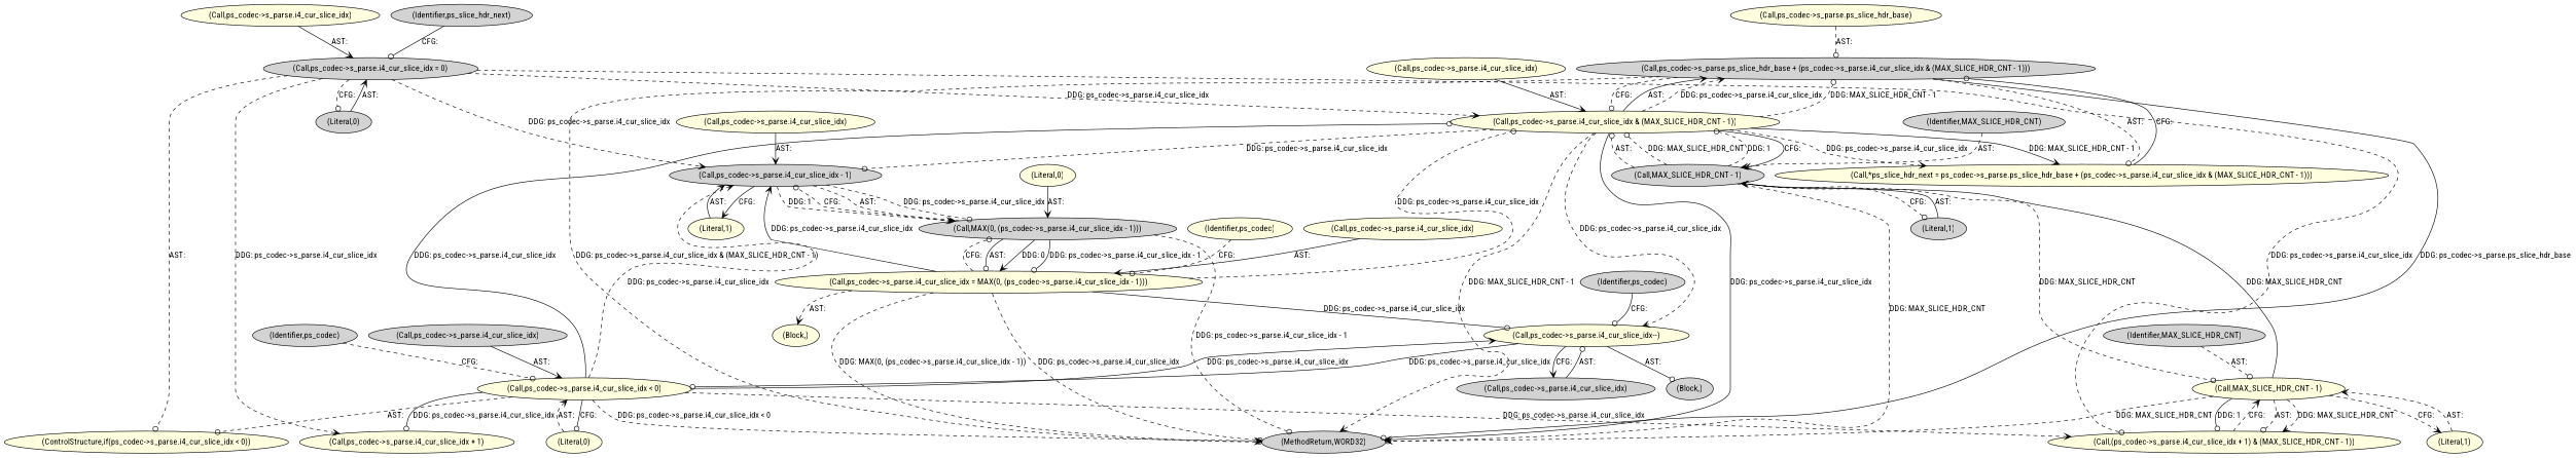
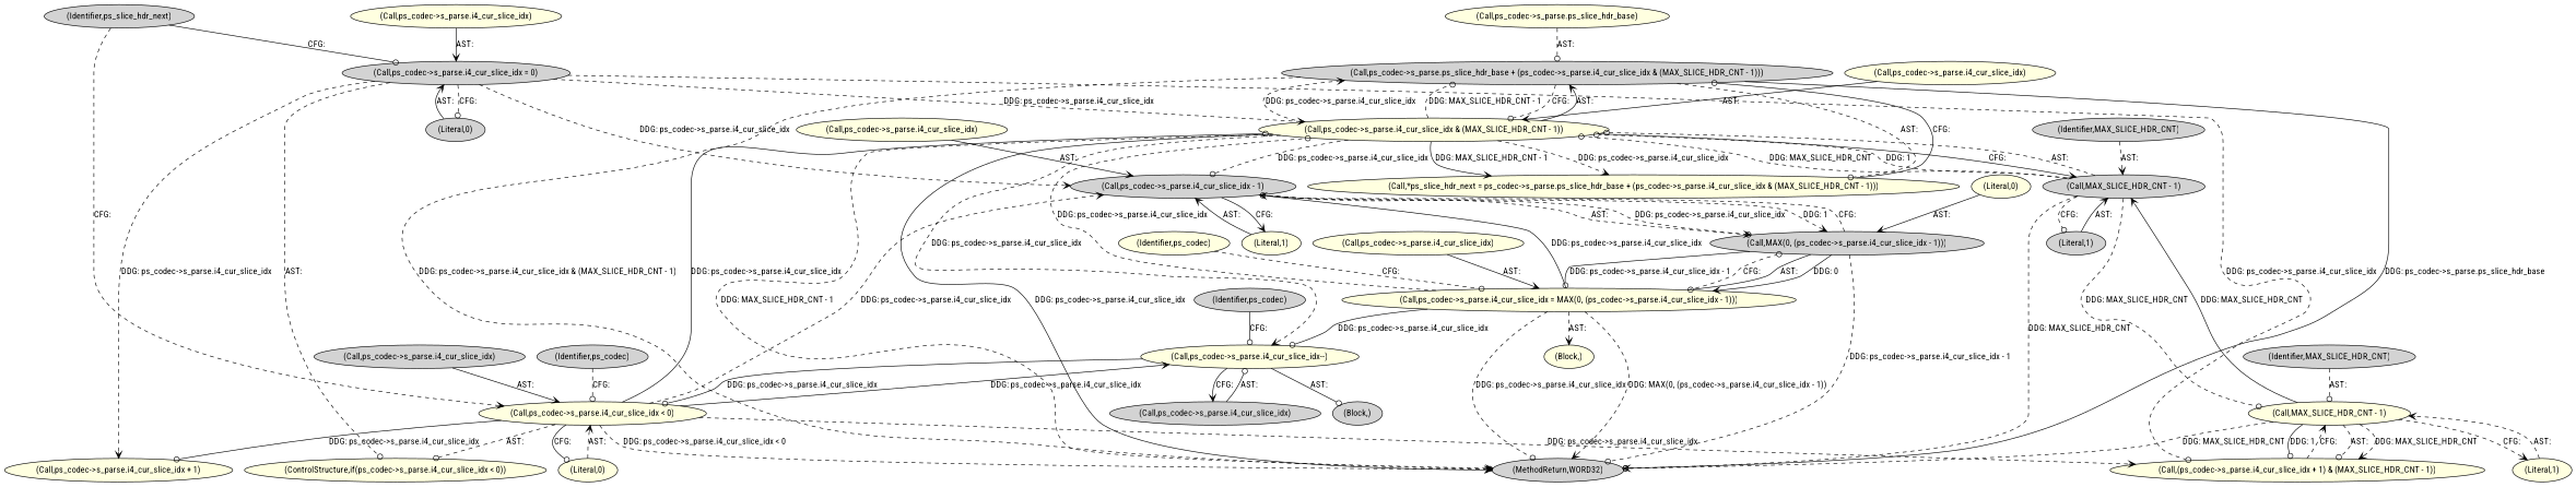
  digraph {
    fontname="Roboto Condensed"
    node [fillcolor=lightyellow fontname="Roboto Condensed" style=filled]
    edge [arrowhead=vee fontname="Roboto Condensed" style=dashed]
    n1 [fillcolor=lightgrey label="(Call,ps_codec->s_parse.ps_slice_hdr_base + (ps_codec->s_parse.i4_cur_slice_idx & (MAX_SLICE_HDR_CNT - 1)))"]
    n2 [label="(Call,ps_codec->s_parse.i4_cur_slice_idx & (MAX_SLICE_HDR_CNT - 1))"]
    n3 [label="(Call,*ps_slice_hdr_next = ps_codec->s_parse.ps_slice_hdr_base + (ps_codec->s_parse.i4_cur_slice_idx & (MAX_SLICE_HDR_CNT - 1)))"]
    n4 [fillcolor=lightgrey label="(MethodReturn,WORD32)"]
    n5 [fillcolor=lightgrey label="(Call,ps_codec->s_parse.i4_cur_slice_idx - 1)"]
    n6 [label="(Call,ps_codec->s_parse.i4_cur_slice_idx--)"]
    n7 [fillcolor=lightgrey label="(Call,MAX_SLICE_HDR_CNT - 1)"]
    n8 [fillcolor=lightgrey label="(Call,MAX(0, (ps_codec->s_parse.i4_cur_slice_idx - 1)))"]
    n9 [label="(Literal,1)"]
    n10 [label="(Call,ps_codec->s_parse.i4_cur_slice_idx < 0)"]
    n11 [fillcolor=lightgrey label="(Call,ps_codec->s_parse.i4_cur_slice_idx)"]
    n12 [fillcolor=lightgrey label="(Block,)"]
    n13 [label="(Call,MAX_SLICE_HDR_CNT - 1)"]
    n14 [fillcolor=lightgrey label="(Literal,1)"]
    n15 [label="(Call,ps_codec->s_parse.i4_cur_slice_idx = MAX(0, (ps_codec->s_parse.i4_cur_slice_idx - 1)))"]
    n16 [label="(Block,)"]
    n17 [fillcolor=lightgrey label="(Call,ps_codec->s_parse.i4_cur_slice_idx = 0)"]
    n18 [fillcolor=lightgrey label="(Literal,0)"]
    n19 [label="(Call,(ps_codec->s_parse.i4_cur_slice_idx + 1) & (MAX_SLICE_HDR_CNT - 1))"]
    n20 [label="(Call,ps_codec->s_parse.i4_cur_slice_idx + 1)"]
    n21 [label="(ControlStructure,if(ps_codec->s_parse.i4_cur_slice_idx < 0))"]
    n22 [label="(Literal,0)"]
    n23 [label="(Literal,1)"]
    n24 [fillcolor=lightgrey label="(Identifier,ps_codec)"]
    n25 [label="(Identifier,ps_codec)"]
    n26 [label="(Call,ps_codec->s_parse.ps_slice_hdr_base)"]
    n27 [label="(Call,ps_codec->s_parse.i4_cur_slice_idx)"]
    n28 [fillcolor=lightgrey label="(Identifier,MAX_SLICE_HDR_CNT)"]
    n29 [fillcolor=lightgrey label="(Call,ps_codec->s_parse.i4_cur_slice_idx)"]
    n30 [label="(Call,ps_codec->s_parse.i4_cur_slice_idx)"]
    n31 [fillcolor=lightgrey label="(Identifier,ps_codec)"]
    n32 [label="(Call,ps_codec->s_parse.i4_cur_slice_idx)"]
    n33 [fillcolor=lightgrey label="(Identifier,ps_slice_hdr_next)"]
    n34 [label="(Literal,0)"]
    n35 [fillcolor=lightgrey label="(Identifier,MAX_SLICE_HDR_CNT)"]
    n36 [label="(Call,ps_codec->s_parse.i4_cur_slice_idx)"]
    n1 -> n2 [arrowhead=odot label="CFG: "]
    n1 -> n3 [arrowhead=odot label="AST: "]
    n1 -> n4 [arrowhead=odot label="DDG: ps_codec->s_parse.i4_cur_slice_idx & (MAX_SLICE_HDR_CNT - 1)"]
    n1 -> n4 [arrowhead=odot label="DDG: ps_codec->s_parse.ps_slice_hdr_base" style=solid]
    n2 -> n1 [label="AST: " style=solid]
    n2 -> n1 [label="DDG: ps_codec->s_parse.i4_cur_slice_idx"]
    n2 -> n1 [arrowhead=odot label="DDG: MAX_SLICE_HDR_CNT - 1"]
    n2 -> n3 [label="DDG: ps_codec->s_parse.i4_cur_slice_idx"]
    n2 -> n3 [label="DDG: MAX_SLICE_HDR_CNT - 1" style=solid]
    n2 -> n4 [label="DDG: MAX_SLICE_HDR_CNT - 1"]
    n2 -> n4 [label="DDG: ps_codec->s_parse.i4_cur_slice_idx" style=solid]
    n2 -> n5 [arrowhead=odot label="DDG: ps_codec->s_parse.i4_cur_slice_idx"]
    n2 -> n6 [label="DDG: ps_codec->s_parse.i4_cur_slice_idx"]
    n2 -> n7 [label="CFG: " style=solid]
    n3 -> n1 [arrowhead=odot label="CFG: " style=solid]
    n5 -> n8 [label="AST: "]
    n5 -> n8 [arrowhead=odot label="DDG: ps_codec->s_parse.i4_cur_slice_idx"]
    n5 -> n8 [label="DDG: 1"]
    n5 -> n9 [label="CFG: " style=solid]
    n6 -> n10 [arrowhead=odot label="DDG: ps_codec->s_parse.i4_cur_slice_idx" style=solid]
    n6 -> n11 [label="CFG: " style=solid]
    n6 -> n12 [arrowhead=odot label="AST: " style=solid]
    n7 -> n2 [arrowhead=odot label="AST: "]
    n7 -> n2 [arrowhead=odot label="DDG: MAX_SLICE_HDR_CNT"]
    n7 -> n2 [arrowhead=odot label="DDG: 1"]
    n7 -> n4 [arrowhead=odot label="DDG: MAX_SLICE_HDR_CNT"]
    n7 -> n13 [arrowhead=odot label="DDG: MAX_SLICE_HDR_CNT"]
    n7 -> n14 [arrowhead=odot label="CFG: "]
    n8 -> n4 [arrowhead=odot label="DDG: ps_codec->s_parse.i4_cur_slice_idx - 1"]
    n8 -> n5 [arrowhead=odot label="CFG: "]
    n8 -> n15 [arrowhead=odot label="AST: " style=solid]
    n8 -> n15 [label="DDG: 0" style=solid]
    n8 -> n15 [arrowhead=odot label="DDG: ps_codec->s_parse.i4_cur_slice_idx - 1" style=solid]
    n9 -> n5 [label="AST: " style=solid]
    n10 -> n2 [arrowhead=odot label="DDG: ps_codec->s_parse.i4_cur_slice_idx" style=solid]
    n10 -> n4 [label="DDG: ps_codec->s_parse.i4_cur_slice_idx < 0"]
    n10 -> n5 [label="DDG: ps_codec->s_parse.i4_cur_slice_idx"]
    n10 -> n6 [label="DDG: ps_codec->s_parse.i4_cur_slice_idx" style=solid]
    n10 -> n19 [label="DDG: ps_codec->s_parse.i4_cur_slice_idx"]
    n10 -> n20 [arrowhead=odot label="DDG: ps_codec->s_parse.i4_cur_slice_idx" style=solid]
    n10 -> n21 [arrowhead=odot label="AST: "]
    n10 -> n22 [arrowhead=odot label="CFG: " style=solid]
    n11 -> n6 [arrowhead=odot label="AST: " style=solid]
    n13 -> n4 [label="DDG: MAX_SLICE_HDR_CNT"]
    n13 -> n7 [label="DDG: MAX_SLICE_HDR_CNT" style=solid]
    n13 -> n19 [arrowhead=odot label="AST: "]
    n13 -> n19 [label="DDG: MAX_SLICE_HDR_CNT"]
    n13 -> n19 [arrowhead=odot label="DDG: 1" style=solid]
    n13 -> n23 [label="CFG: "]
    n14 -> n7 [label="AST: " style=solid]
    n15 -> n2 [arrowhead=odot label="DDG: ps_codec->s_parse.i4_cur_slice_idx"]
    n15 -> n4 [arrowhead=odot label="DDG: ps_codec->s_parse.i4_cur_slice_idx"]
    n15 -> n4 [label="DDG: MAX(0, (ps_codec->s_parse.i4_cur_slice_idx - 1))"]
    n15 -> n5 [label="DDG: ps_codec->s_parse.i4_cur_slice_idx" style=solid]
    n15 -> n6 [arrowhead=odot label="DDG: ps_codec->s_parse.i4_cur_slice_idx" style=solid]
    n15 -> n8 [arrowhead=odot label="CFG: "]
    n15 -> n16 [label="AST: "]
    n17 -> n2 [label="DDG: ps_codec->s_parse.i4_cur_slice_idx"]
    n17 -> n5 [label="DDG: ps_codec->s_parse.i4_cur_slice_idx"]
    n17 -> n18 [arrowhead=odot label="CFG: "]
    n17 -> n19 [arrowhead=odot label="DDG: ps_codec->s_parse.i4_cur_slice_idx"]
    n17 -> n20 [label="DDG: ps_codec->s_parse.i4_cur_slice_idx"]
    n17 -> n21 [arrowhead=odot label="AST: "]
    n18 -> n17 [label="AST: " style=solid]
    n19 -> n13 [label="CFG: "]
    n22 -> n10 [label="AST: "]
    n23 -> n13 [label="AST: "]
    n24 -> n6 [arrowhead=odot label="CFG: " style=solid]
    n25 -> n15 [arrowhead=odot label="CFG: "]
    n26 -> n1 [arrowhead=odot label="AST: "]
    n27 -> n17 [label="AST: " style=solid]
    n28 -> n13 [arrowhead=odot label="AST: "]
    n29 -> n10 [label="AST: " style=solid]
    n30 -> n2 [label="AST: " style=solid]
    n31 -> n10 [arrowhead=odot label="CFG: "]
    n32 -> n5 [label="AST: " style=solid]
+   n33 -> n10 [label="CFG: "]
    n33 -> n17 [arrowhead=odot label="CFG: " style=solid]
    n34 -> n8 [label="AST: " style=solid]
    n35 -> n7 [label="AST: "]
    n36 -> n15 [label="AST: " style=solid]
  }
